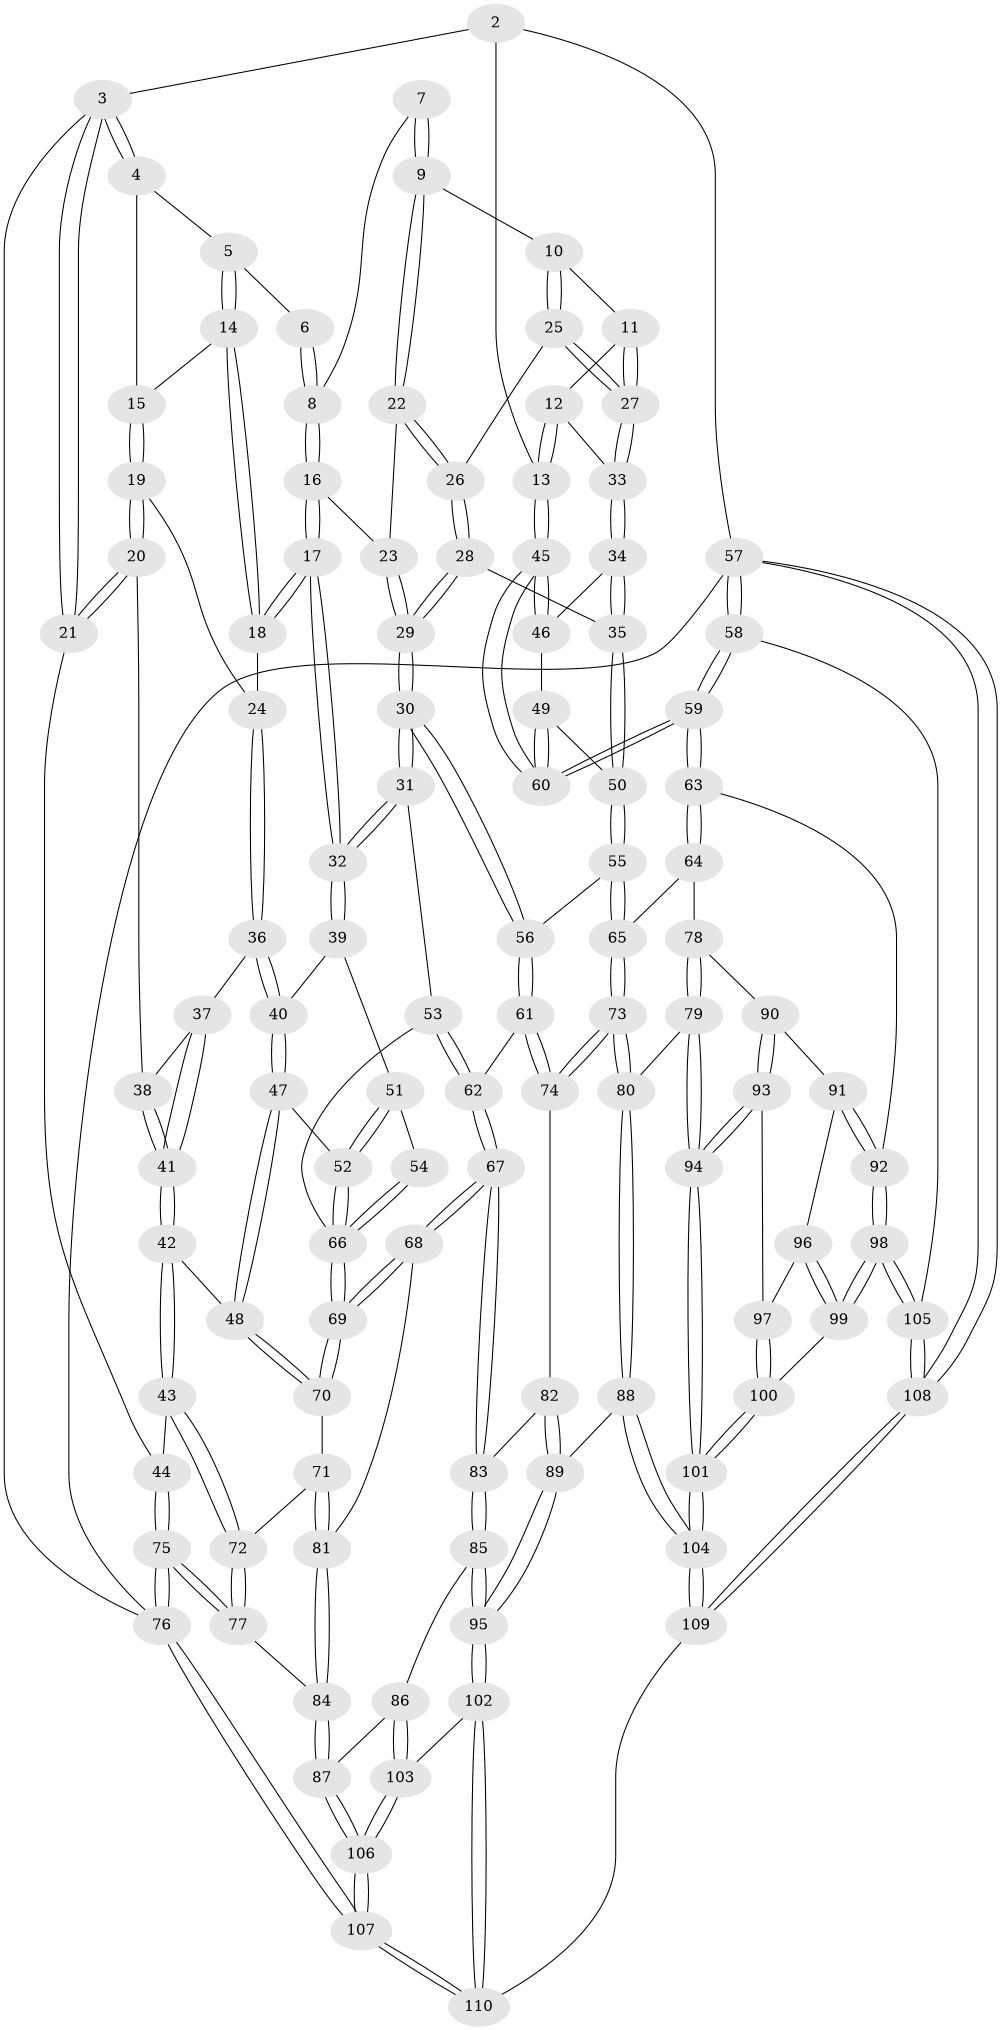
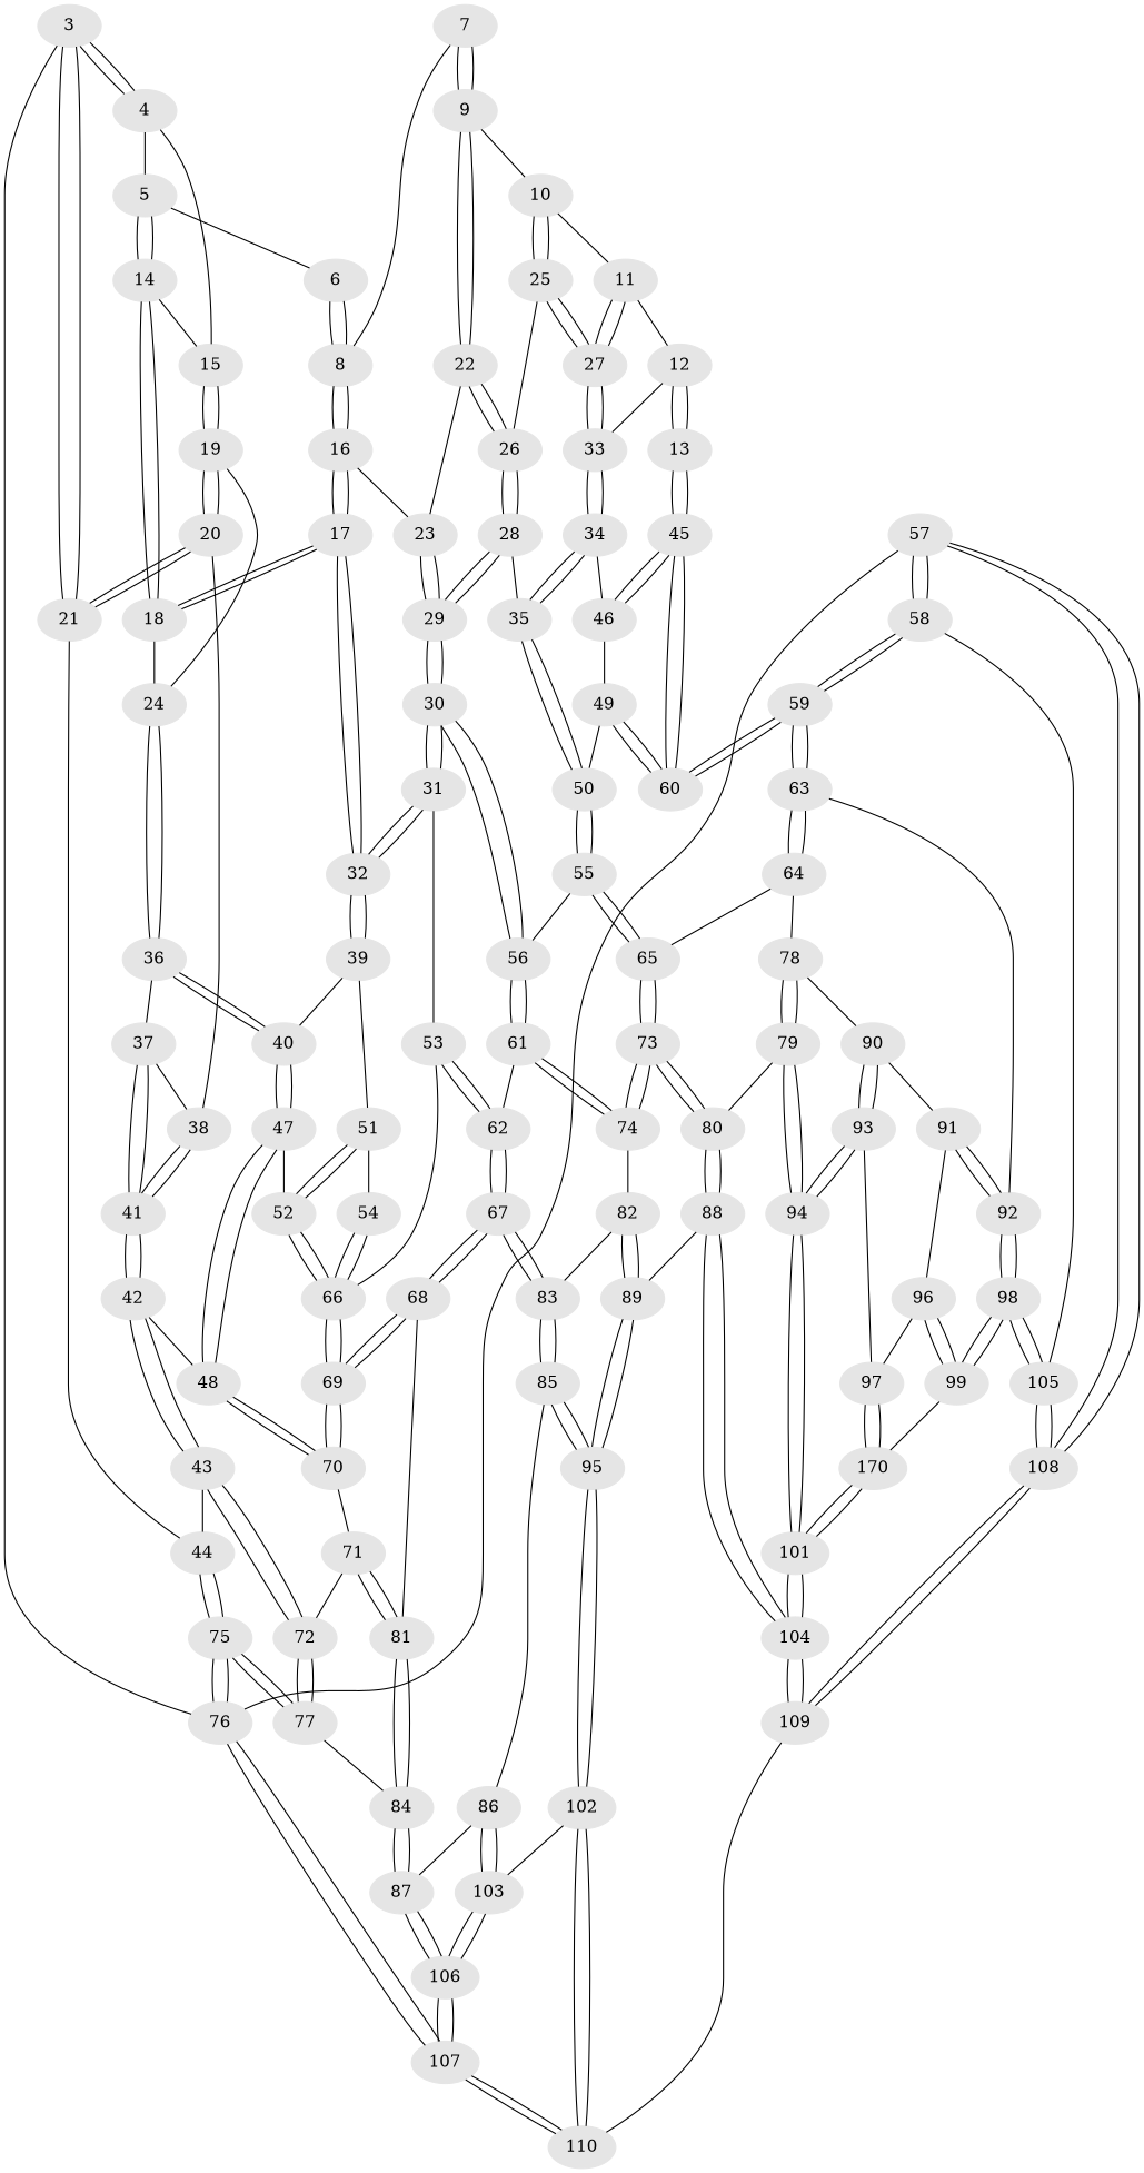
  graph {
    node [color=gray90 style=filled]
-   2
    3
    13
    57
    7
    8
    9
    4
    21
    76
    45
    58
    108
    5
    15
    44
    107
    6
    14
    19
    18
    16
    10
    22
    17
    23
    11
    25
    26
    12
    27
    33
    34
    46
    60
    24
    20
    32
    29
    39
    36
    38
    41
    75
    28
    30
    37
    40
    35
    50
    31
    56
    53
    61
    66
    62
    51
    49
    55
    47
    42
    52
    54
    48
    43
    72
    70
    77
    71
    65
    69
    67
    73
    74
    59
    105
    109
    63
    64
    92
    82
    68
    83
    78
    98
    79
    90
    80
    81
    85
    84
    88
    89
    110
    87
    94
    91
    93
    101
    104
    95
    86
    106
    103
    102
    96
    97
    99
-   100
-   2 -- 3
-   2 -- 13
-   2 -- 57
+   100 [label=170]
    3 -- 4
    3 -- 4
    3 -- 21
    3 -- 21
    3 -- 76
    13 -- 45
    13 -- 45
    57 -- 76
    57 -- 58
    57 -- 58
    57 -- 108
    57 -- 108
    7 -- 8
    7 -- 9
    7 -- 9
    8 -- 16
    8 -- 16
    9 -- 10
    9 -- 22
    9 -- 22
    4 -- 5
    4 -- 15
    21 -- 44
    76 -- 107
    76 -- 107
    45 -- 46
    45 -- 46
    45 -- 60
    45 -- 60
    58 -- 59
    58 -- 59
    58 -- 105
    108 -- 109
    108 -- 109
    5 -- 6
    5 -- 14
    5 -- 14
    15 -- 19
    15 -- 19
    44 -- 75
    44 -- 75
    107 -- 110
    107 -- 110
    6 -- 8
    6 -- 8
    14 -- 15
    14 -- 18
    14 -- 18
    19 -- 24
    19 -- 20
    19 -- 20
    18 -- 24
    16 -- 17
    16 -- 17
    16 -- 23
    10 -- 11
    10 -- 25
    10 -- 25
    22 -- 23
    22 -- 26
    22 -- 26
    17 -- 18
    17 -- 18
    17 -- 32
    17 -- 32
    23 -- 29
    23 -- 29
    11 -- 12
    11 -- 27
    11 -- 27
    25 -- 26
    25 -- 27
    25 -- 27
    26 -- 28
    26 -- 28
    12 -- 13
    12 -- 13
    12 -- 33
    27 -- 33
    27 -- 33
    33 -- 34
    33 -- 34
    34 -- 46
    34 -- 35
    34 -- 35
    46 -- 49
    24 -- 36
    24 -- 36
    20 -- 21
    20 -- 21
    20 -- 38
    32 -- 39
    32 -- 39
    29 -- 30
    29 -- 30
    39 -- 40
    39 -- 51
    36 -- 37
    36 -- 40
    36 -- 40
    38 -- 41
    38 -- 41
    41 -- 42
    41 -- 42
    75 -- 76
    75 -- 76
    75 -- 77
    75 -- 77
    28 -- 29
    28 -- 29
    28 -- 35
    30 -- 31
    30 -- 31
    30 -- 56
    30 -- 56
    37 -- 38
    37 -- 41
    37 -- 41
    40 -- 47
    40 -- 47
    35 -- 50
    35 -- 50
    50 -- 55
    50 -- 55
    31 -- 32
    31 -- 32
    31 -- 53
    56 -- 61
    56 -- 61
    53 -- 66
    53 -- 62
    53 -- 62
    61 -- 62
    61 -- 74
    61 -- 74
    66 -- 69
    66 -- 69
    62 -- 67
    62 -- 67
    51 -- 52
    51 -- 52
    51 -- 54
    49 -- 60
    49 -- 60
    49 -- 50
    55 -- 56
    55 -- 65
    55 -- 65
    47 -- 52
    47 -- 48
    47 -- 48
    42 -- 48
    42 -- 43
    42 -- 43
    52 -- 66
    52 -- 66
    54 -- 66
    54 -- 66
    48 -- 70
    48 -- 70
    43 -- 44
    43 -- 72
    43 -- 72
    72 -- 77
    72 -- 77
    70 -- 71
    77 -- 84
    71 -- 72
    71 -- 81
    71 -- 81
    65 -- 73
    65 -- 73
    69 -- 70
    69 -- 70
    67 -- 68
    67 -- 68
    67 -- 83
    67 -- 83
    73 -- 74
    73 -- 74
    73 -- 80
    73 -- 80
    74 -- 82
    59 -- 60
    59 -- 60
    59 -- 63
    59 -- 63
    105 -- 108
    105 -- 108
    109 -- 110
    63 -- 64
    63 -- 64
    63 -- 92
    64 -- 65
    64 -- 78
    92 -- 98
    92 -- 98
    82 -- 83
    82 -- 89
    82 -- 89
    68 -- 69
    68 -- 69
    68 -- 81
    83 -- 85
    83 -- 85
    78 -- 79
    78 -- 79
    78 -- 90
    98 -- 105
    98 -- 105
    98 -- 99
    98 -- 99
    79 -- 80
    79 -- 94
    79 -- 94
    90 -- 91
    90 -- 93
    90 -- 93
    80 -- 88
    80 -- 88
    81 -- 84
    81 -- 84
    85 -- 95
    85 -- 95
    85 -- 86
    84 -- 87
    84 -- 87
    88 -- 89
    88 -- 104
    88 -- 104
    89 -- 95
    89 -- 95
    87 -- 106
    87 -- 106
    94 -- 101
    94 -- 101
    91 -- 92
    91 -- 92
    91 -- 96
    93 -- 94
    93 -- 94
    93 -- 97
    101 -- 104
    101 -- 104
    104 -- 109
    104 -- 109
    95 -- 102
    95 -- 102
    86 -- 87
    86 -- 103
    86 -- 103
    106 -- 107
    106 -- 107
    103 -- 106
    103 -- 106
    102 -- 110
    102 -- 110
    102 -- 103
    96 -- 97
    96 -- 99
    96 -- 99
    97 -- 100
    97 -- 100
    99 -- 100
    100 -- 101
    100 -- 101
  }
